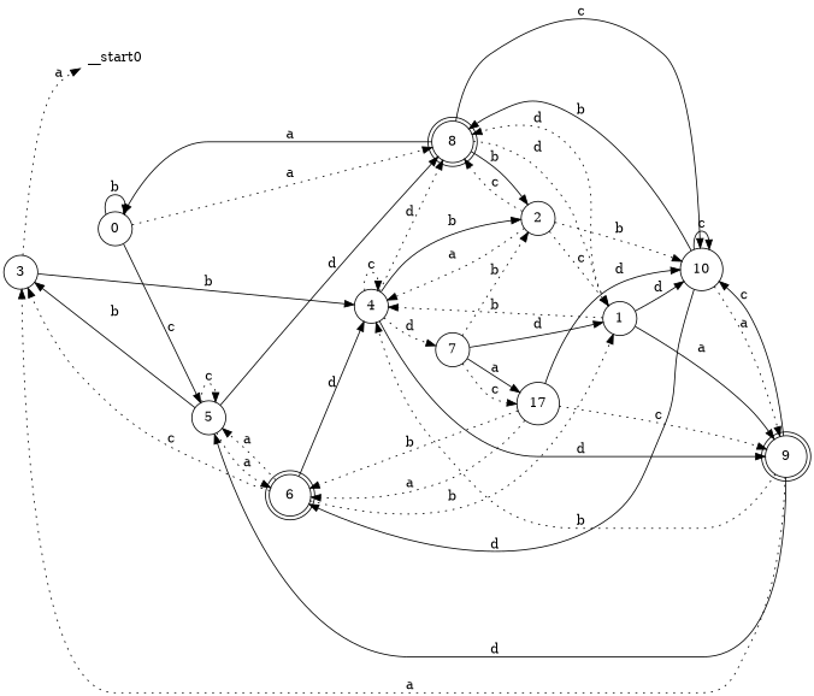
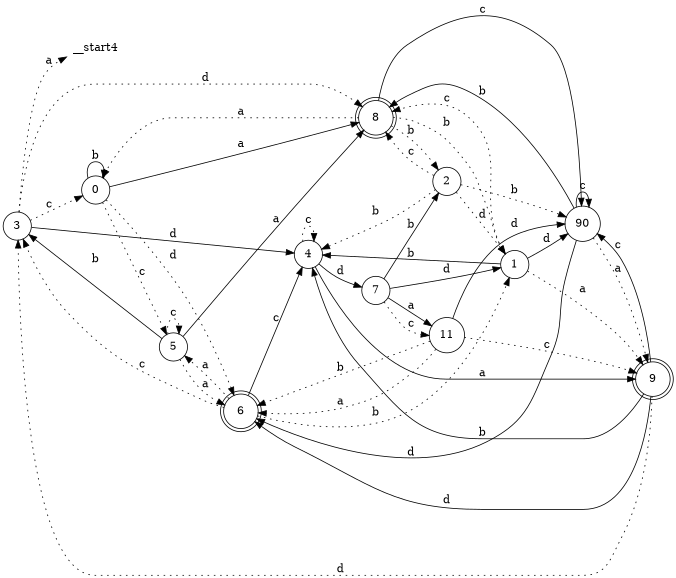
  digraph {
    rankdir=LR
    node [shape=circle color=black fillcolor=white style=filled]
    edge [style=dotted]
-   __start0 [shape=none color="" fillcolor="" style=""]
+   __start0 [shape=none label=__start4 color="" fillcolor="" style=""]
    n2 [label=0]
    n3 [label=5]
    n4 [label=6 shape=doublecircle style="rounded,filled"]
    n5 [label=8 shape=doublecircle style="rounded,filled"]
    n6 [label=3]
    n7 [label=1]
    n8 [label=4]
-   n9 [label=10]
+   n9 [label=90]
    n10 [label=2]
    n11 [label=9 shape=doublecircle style="rounded,filled"]
    n12 [label=7]
-   n13 [label=17]
+   n13 [label=11]
    n2 -> n2 [label=b style=solid]
-   n2 -> n3 [label=c style=solid]
-   n2 -> n5 [label=a]
+   n2 -> n3 [label=c]
+   n2 -> n4 [label=d]
+   n2 -> n5 [label=a style=solid]
    n3 -> n3 [label=c]
    n3 -> n4 [label=a]
-   n3 -> n5 [label=d style=solid]
+   n3 -> n5 [label=a style=solid]
    n3 -> n6 [label=b style=solid]
    n4 -> n3 [label=a]
    n4 -> n6 [label=c]
    n4 -> n7 [label=b]
-   n4 -> n8 [label=d style=solid]
-   n5 -> n2 [label=a style=solid]
-   n5 -> n7 [label=d]
+   n4 -> n8 [label=c style=solid]
+   n5 -> n2 [label=a]
+   n5 -> n7 [label=b]
    n5 -> n9 [label=c style=solid]
-   n5 -> n10 [label=b style=solid]
+   n5 -> n10 [label=b]
    n6 -> __start0 [label=a]
-   n8 -> n5 [label=d]
-   n6 -> n8 [label=b style=solid]
-   n7 -> n5 [label=d]
-   n7 -> n8 [label=b]
+   n6 -> n2 [label=c]
+   n6 -> n5 [label=d]
+   n6 -> n8 [label=d style=solid]
+   n7 -> n5 [label=c]
+   n7 -> n8 [label=b style=solid]
    n7 -> n9 [label=d style=solid]
-   n7 -> n11 [label=a style=solid]
+   n7 -> n11 [label=a]
    n8 -> n8 [label=c]
-   n8 -> n10 [label=b style=solid]
-   n8 -> n11 [label=d style=solid]
-   n8 -> n12 [label=d]
+   n8 -> n11 [label=a style=solid]
+   n8 -> n12 [label=d style=solid]
    n9 -> n4 [label=d style=solid]
    n9 -> n5 [label=b style=solid]
    n9 -> n9 [label=c style=solid]
    n9 -> n11 [label=a]
    n10 -> n5 [label=c]
-   n10 -> n7 [label=c]
-   n10 -> n8 [label=a]
+   n10 -> n7 [label=d]
+   n10 -> n8 [label=b]
    n10 -> n9 [label=b]
-   n11 -> n3 [label=d style=solid]
-   n11 -> n6 [label=a]
-   n11 -> n8 [label=b]
+   n11 -> n4 [label=d style=solid]
+   n11 -> n6 [label=d]
+   n11 -> n8 [label=b style=solid]
    n11 -> n9 [label=c style=solid]
    n12 -> n7 [label=d style=solid]
-   n12 -> n10 [label=b]
+   n12 -> n10 [label=b style=solid]
    n12 -> n13 [label=a style=solid]
    n12 -> n13 [label=c]
    n13 -> n4 [label=a]
    n13 -> n4 [label=b]
    n13 -> n9 [label=d style=solid]
    n13 -> n11 [label=c]
  }
